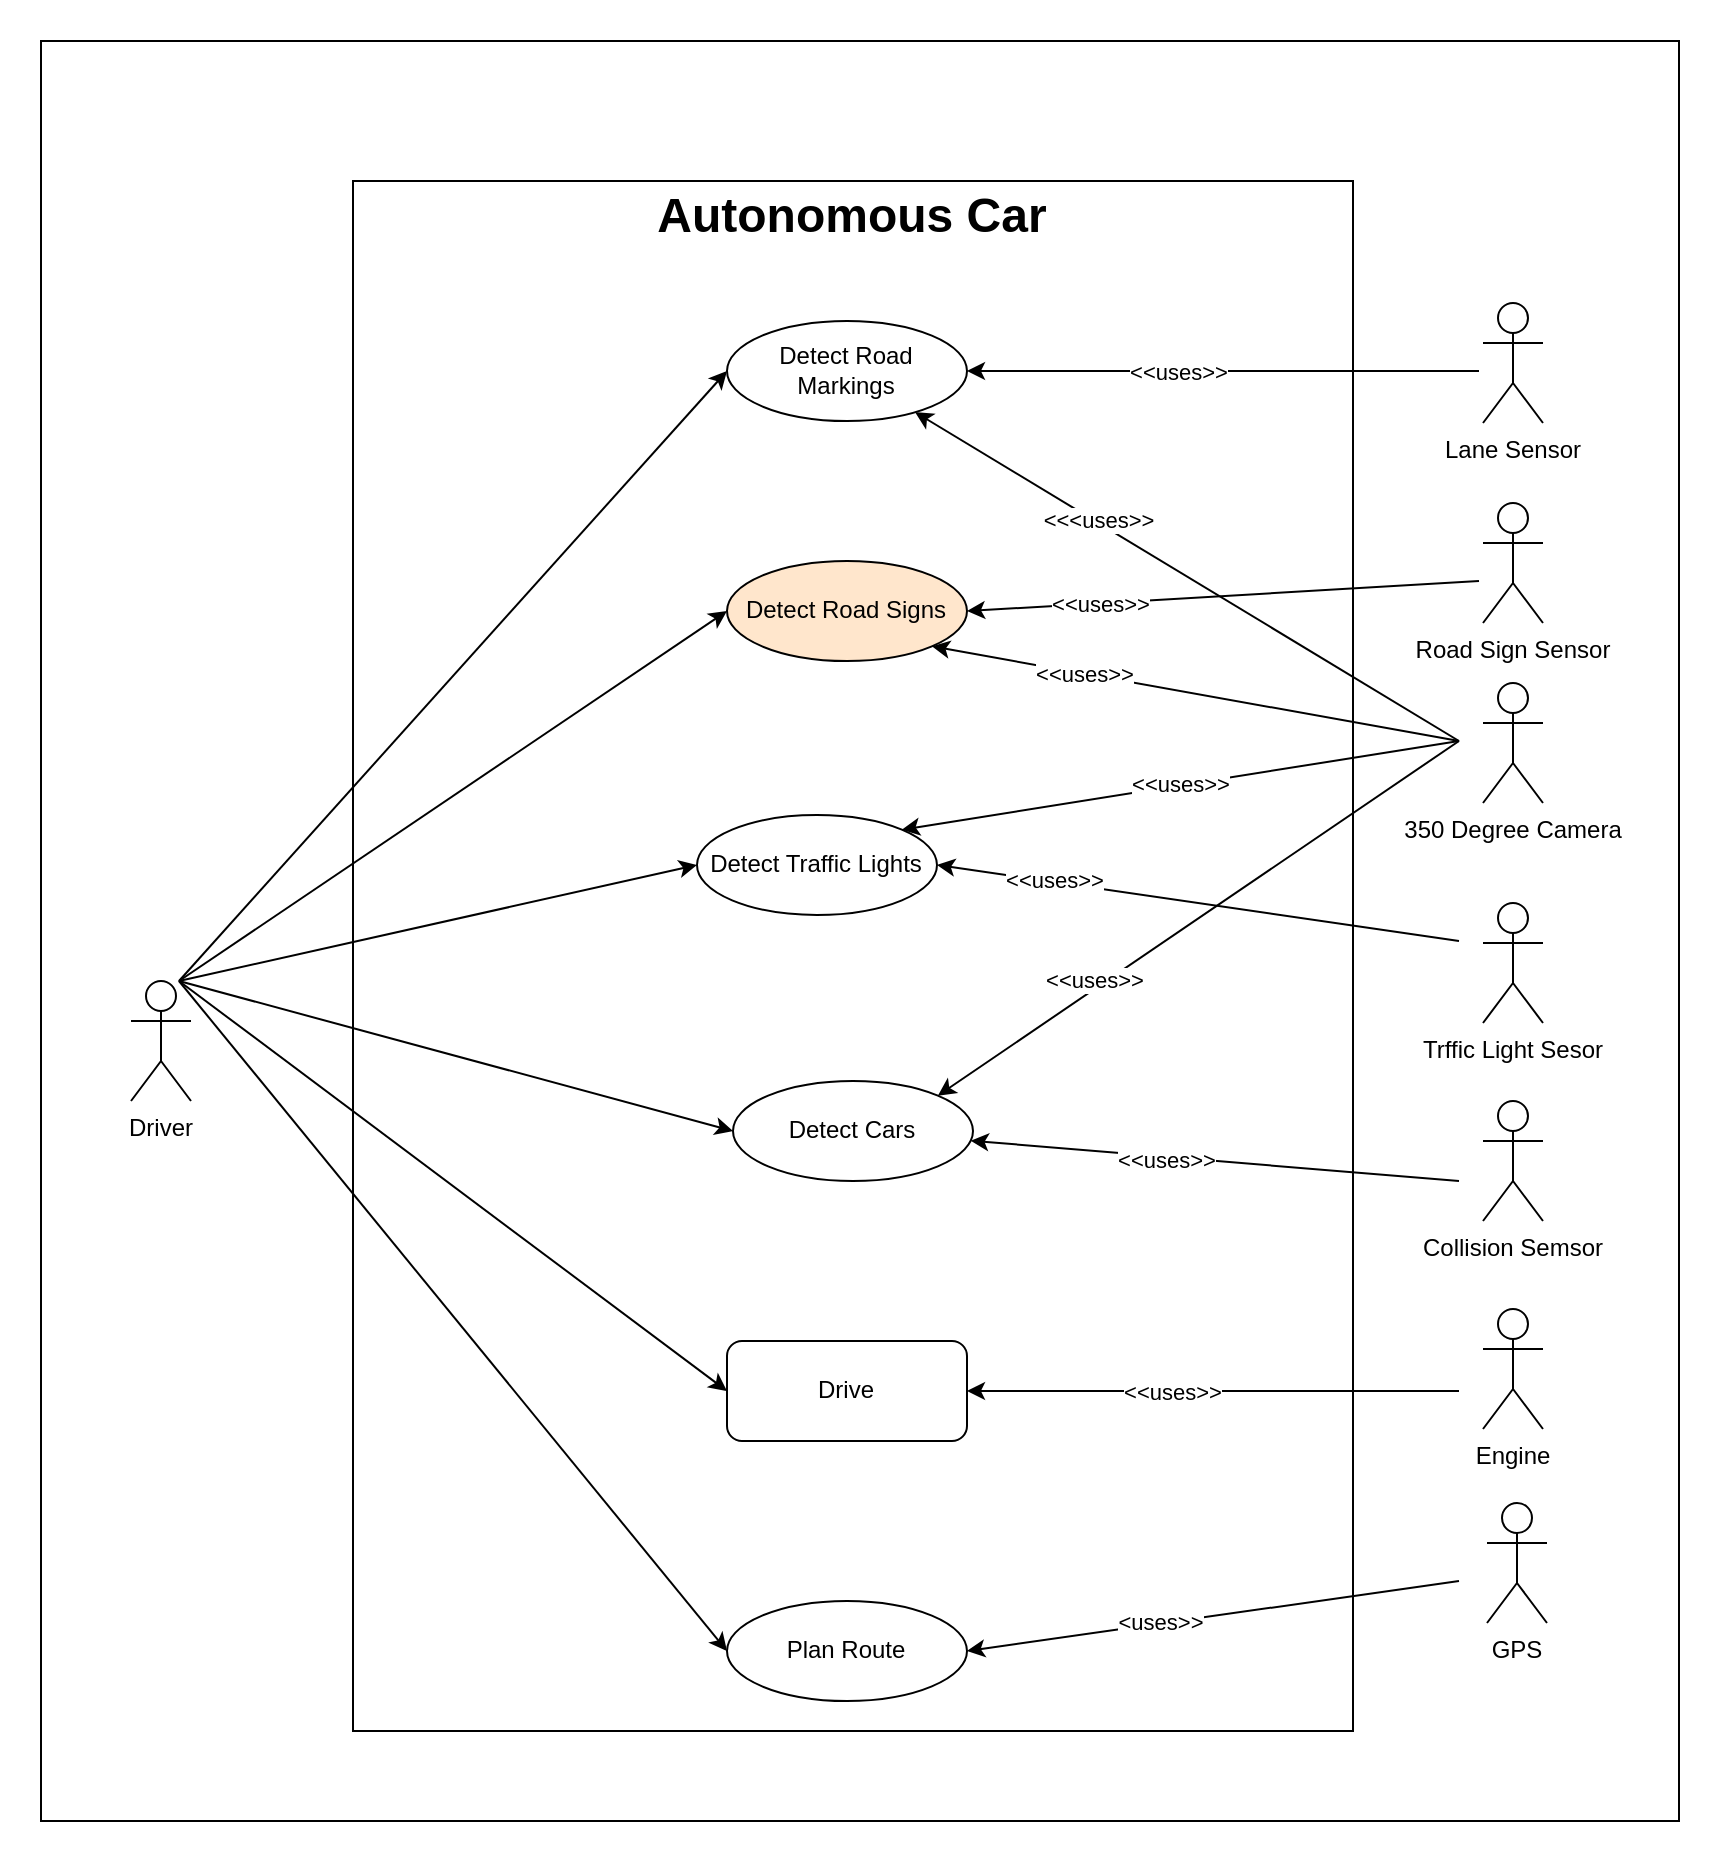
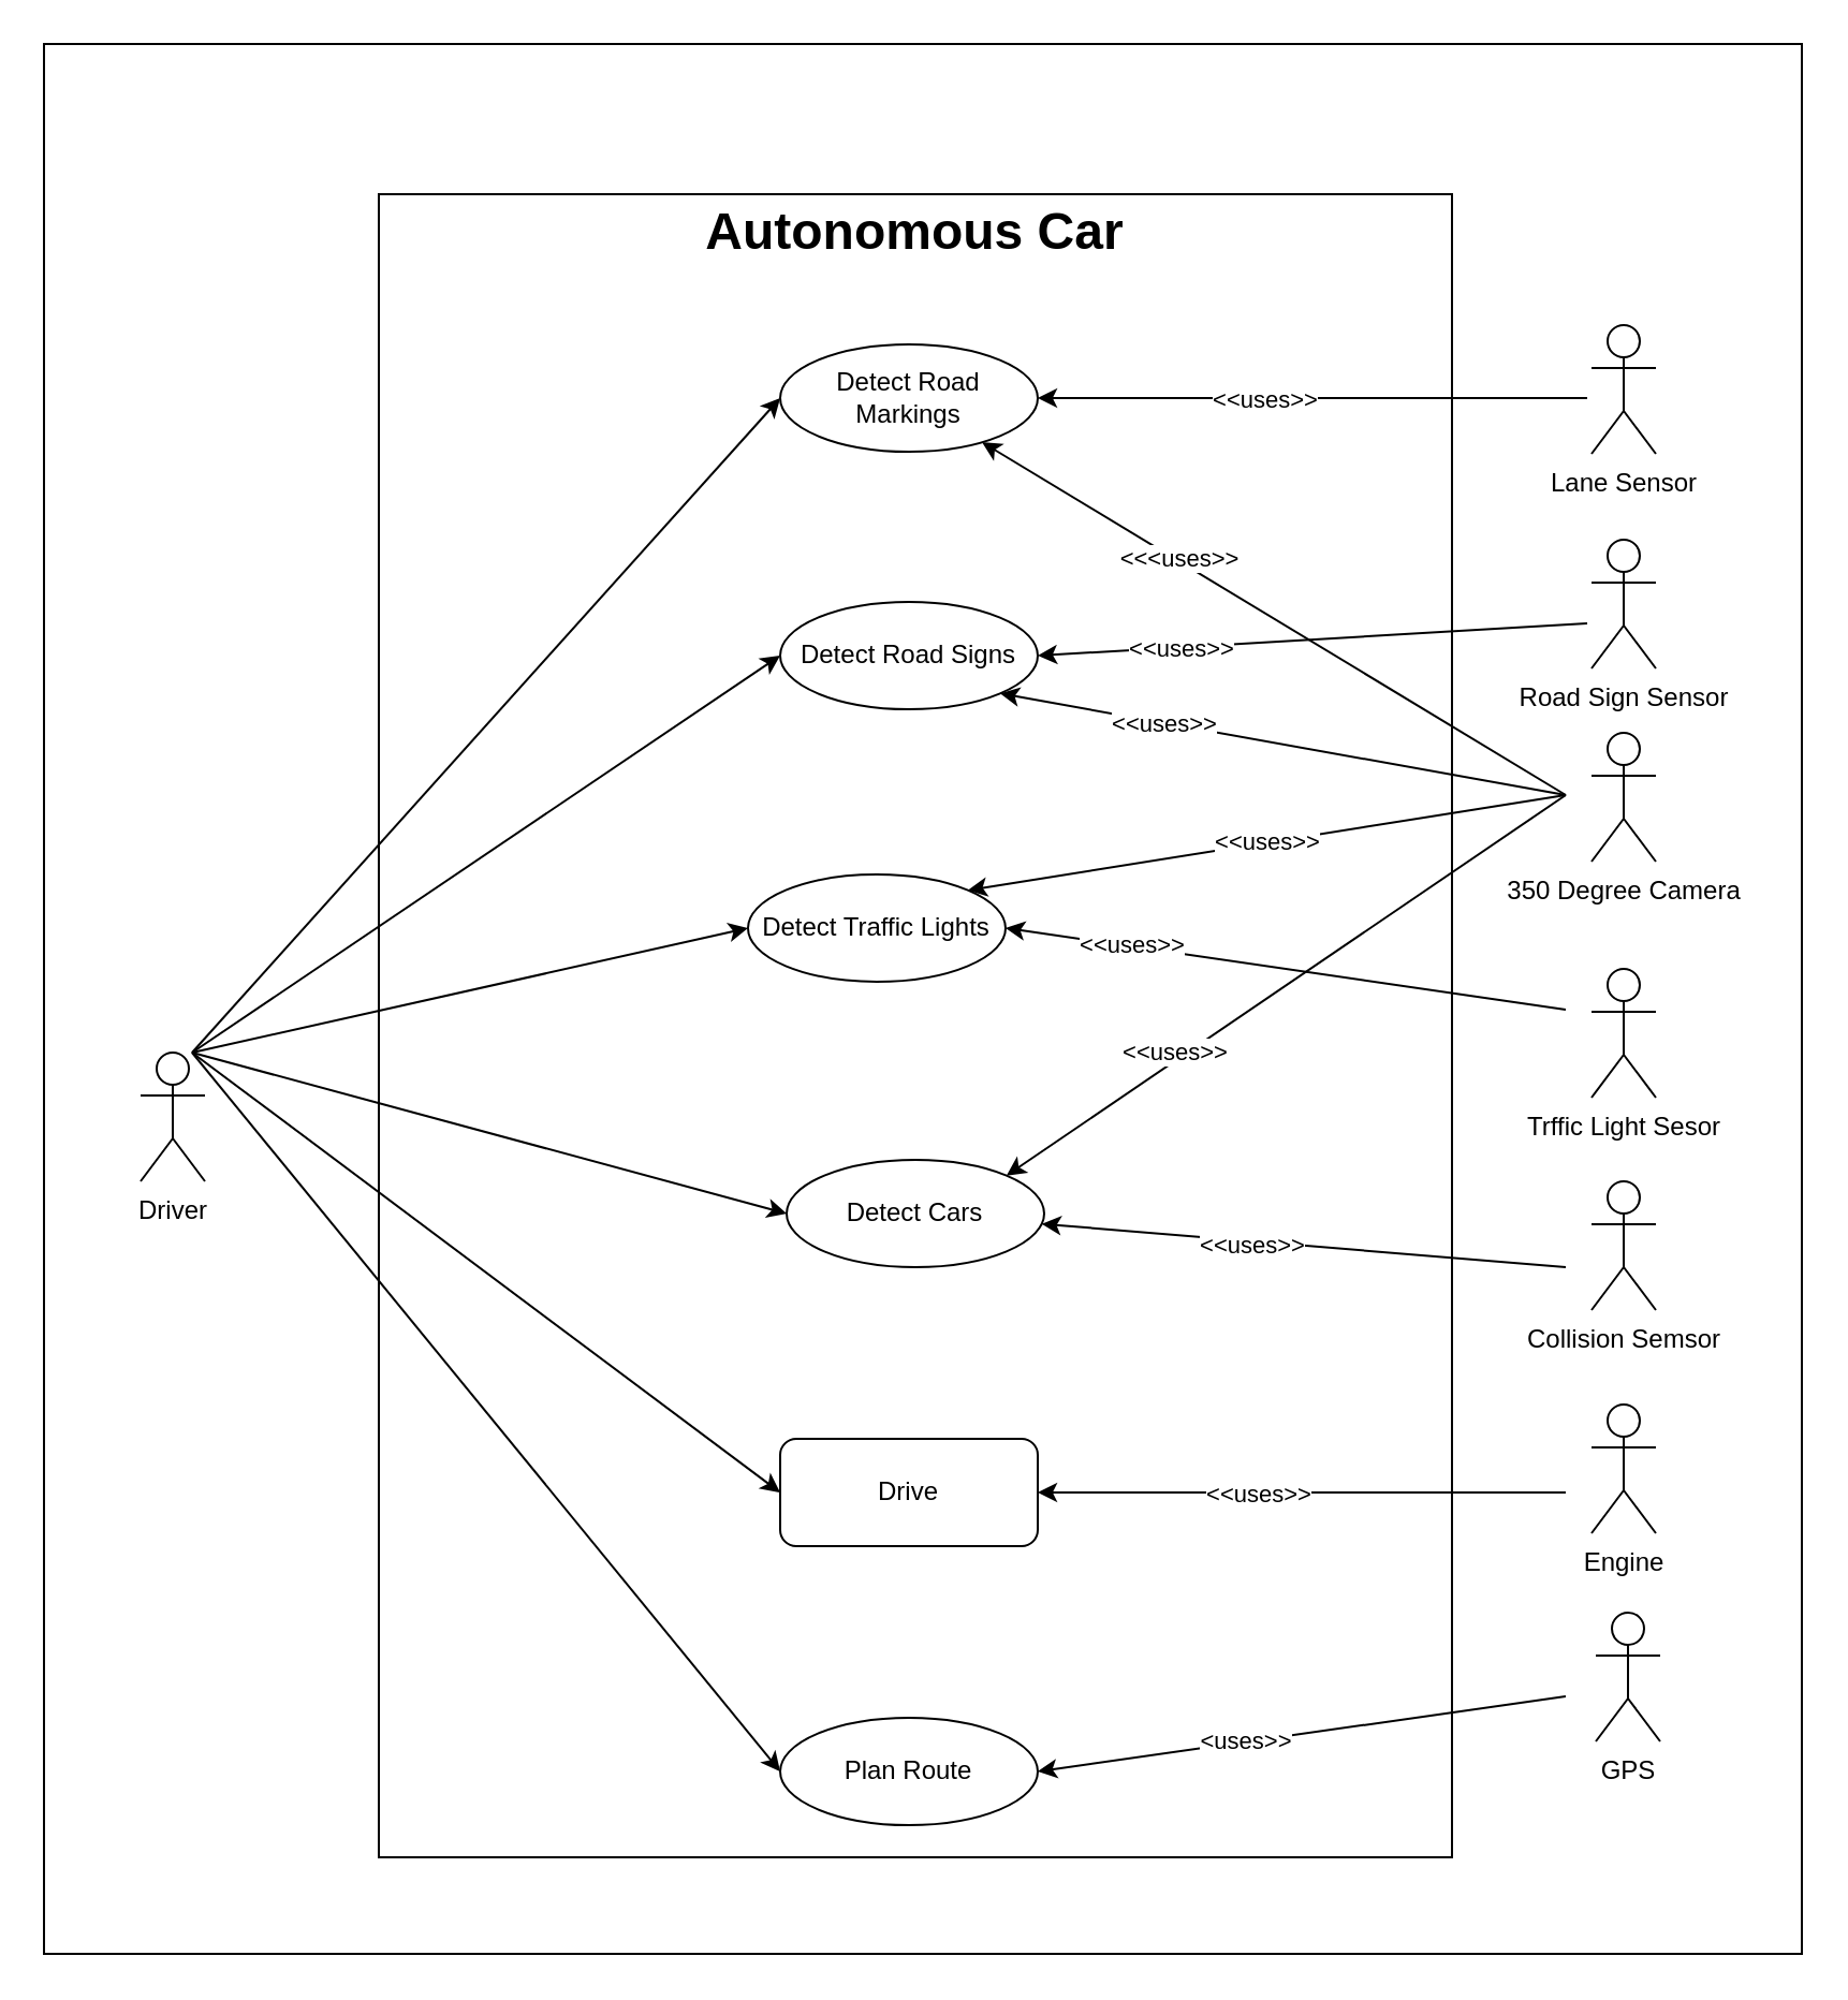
  <mxCell id="0" />
  <mxCell id="1" parent="0" />
  <mxCell id="2" value="" style="rounded=0;whiteSpace=wrap;html=1;" parent="1" vertex="1"><mxGeometry x="20" y="20" width="819" height="890" as="geometry" /></mxCell>
  <mxCell id="3" value="" style="whiteSpace=wrap;html=1;aspect=fixed;rotation=0;" parent="1" vertex="1"><mxGeometry x="176" y="90" width="500" height="775" as="geometry" /></mxCell>
  <mxCell id="4" value="Driver" style="shape=umlActor;verticalLabelPosition=bottom;verticalAlign=top;html=1;outlineConnect=0;" parent="1" vertex="1"><mxGeometry x="65" y="490" width="30" height="60" as="geometry" /></mxCell>
  <mxCell id="5" value="Trffic Light Sesor" style="shape=umlActor;verticalLabelPosition=bottom;verticalAlign=top;html=1;outlineConnect=0;" parent="1" vertex="1"><mxGeometry x="741" y="451" width="30" height="60" as="geometry" /></mxCell>
  <mxCell id="6" value="350 Degree Camera" style="shape=umlActor;verticalLabelPosition=bottom;verticalAlign=top;html=1;outlineConnect=0;" parent="1" vertex="1"><mxGeometry x="741" y="341" width="30" height="60" as="geometry" /></mxCell>
  <mxCell id="7" value="Road Sign Sensor" style="shape=umlActor;verticalLabelPosition=bottom;verticalAlign=top;html=1;outlineConnect=0;" parent="1" vertex="1"><mxGeometry x="741" y="251" width="30" height="60" as="geometry" /></mxCell>
  <mxCell id="8" value="Lane Sensor" style="shape=umlActor;verticalLabelPosition=bottom;verticalAlign=top;html=1;outlineConnect=0;" parent="1" vertex="1"><mxGeometry x="741" y="151" width="30" height="60" as="geometry" /></mxCell>
  <mxCell id="9" value="Collision Semsor" style="shape=umlActor;verticalLabelPosition=bottom;verticalAlign=top;html=1;outlineConnect=0;" parent="1" vertex="1"><mxGeometry x="741" y="550" width="30" height="60" as="geometry" /></mxCell>
  <mxCell id="10" value="GPS" style="shape=umlActor;verticalLabelPosition=bottom;verticalAlign=top;html=1;outlineConnect=0;" parent="1" vertex="1"><mxGeometry x="743" y="751" width="30" height="60" as="geometry" /></mxCell>
  <mxCell id="11" value="Engine" style="shape=umlActor;verticalLabelPosition=bottom;verticalAlign=top;html=1;outlineConnect=0;" parent="1" vertex="1"><mxGeometry x="741" y="654" width="30" height="60" as="geometry" /></mxCell>
  <mxCell id="12" value="&lt;b&gt;&lt;font style=&quot;font-size: 24px;&quot;&gt;Autonomous Car&lt;/font&gt;&lt;/b&gt;" style="text;html=1;strokeColor=none;fillColor=none;align=center;verticalAlign=middle;whiteSpace=wrap;rounded=0;" parent="1" vertex="1"><mxGeometry x="201" y="93" width="450" height="30" as="geometry" /></mxCell>
  <mxCell id="13" value="Detect Road Markings" style="ellipse;whiteSpace=wrap;html=1;rotation=0;" parent="1" vertex="1"><mxGeometry x="363" y="160" width="120" height="50" as="geometry" /></mxCell>
  <mxCell id="14" value="Detect Cars" style="ellipse;whiteSpace=wrap;html=1;" parent="1" vertex="1"><mxGeometry x="366" y="540" width="120" height="50" as="geometry" /></mxCell>
- <mxCell id="15" value="Detect Road Signs" style="ellipse;whiteSpace=wrap;html=1;rotation=0;fillColor=#ffe6cc;" parent="1" vertex="1"><mxGeometry x="363" y="280" width="120" height="50" as="geometry" /></mxCell>
+ <mxCell id="15" value="Detect Road Signs" style="ellipse;whiteSpace=wrap;html=1;rotation=0;" parent="1" vertex="1"><mxGeometry x="363" y="280" width="120" height="50" as="geometry" /></mxCell>
  <mxCell id="16" value="Detect Traffic Lights" style="ellipse;whiteSpace=wrap;html=1;" parent="1" vertex="1"><mxGeometry x="348" y="407" width="120" height="50" as="geometry" /></mxCell>
  <mxCell id="17" value="Plan Route" style="ellipse;whiteSpace=wrap;html=1;rotation=0;" parent="1" vertex="1"><mxGeometry x="363" y="800" width="120" height="50" as="geometry" /></mxCell>
  <mxCell id="18" value="Drive" style="whiteSpace=wrap;html=1;rounded=1;" parent="1" vertex="1"><mxGeometry x="363" y="670" width="120" height="50" as="geometry" /></mxCell>
  <mxCell id="19" style="edgeStyle=orthogonalEdgeStyle;rounded=0;orthogonalLoop=1;jettySize=auto;html=1;exitX=0.5;exitY=1;exitDx=0;exitDy=0;" parent="1" source="16" target="16" edge="1"><mxGeometry relative="1" as="geometry" /></mxCell>
  <mxCell id="20" value="" style="endArrow=classic;html=1;rounded=0;entryX=0;entryY=0.5;entryDx=0;entryDy=0;" parent="1" target="13" edge="1"><mxGeometry width="50" height="50" relative="1" as="geometry"><mxPoint x="89" y="490" as="sourcePoint" /><mxPoint x="139" y="440" as="targetPoint" /></mxGeometry></mxCell>
  <mxCell id="21" value="" style="endArrow=classic;html=1;rounded=0;entryX=0;entryY=0.5;entryDx=0;entryDy=0;" parent="1" target="15" edge="1"><mxGeometry width="50" height="50" relative="1" as="geometry"><mxPoint x="89" y="490" as="sourcePoint" /><mxPoint x="139" y="440" as="targetPoint" /></mxGeometry></mxCell>
  <mxCell id="22" value="" style="endArrow=classic;html=1;rounded=0;entryX=0;entryY=0.5;entryDx=0;entryDy=0;" parent="1" target="16" edge="1"><mxGeometry width="50" height="50" relative="1" as="geometry"><mxPoint x="89" y="490" as="sourcePoint" /><mxPoint x="139" y="440" as="targetPoint" /></mxGeometry></mxCell>
  <mxCell id="23" value="" style="endArrow=classic;html=1;rounded=0;entryX=0;entryY=0.5;entryDx=0;entryDy=0;" parent="1" target="14" edge="1"><mxGeometry width="50" height="50" relative="1" as="geometry"><mxPoint x="89" y="490" as="sourcePoint" /><mxPoint x="139" y="440" as="targetPoint" /></mxGeometry></mxCell>
  <mxCell id="24" value="" style="endArrow=classic;html=1;rounded=0;entryX=0;entryY=0.5;entryDx=0;entryDy=0;" parent="1" target="18" edge="1"><mxGeometry width="50" height="50" relative="1" as="geometry"><mxPoint x="89" y="490" as="sourcePoint" /><mxPoint x="139" y="440" as="targetPoint" /></mxGeometry></mxCell>
  <mxCell id="25" value="" style="endArrow=classic;html=1;rounded=0;entryX=0;entryY=0.5;entryDx=0;entryDy=0;" parent="1" target="17" edge="1"><mxGeometry width="50" height="50" relative="1" as="geometry"><mxPoint x="89" y="490" as="sourcePoint" /><mxPoint x="139" y="440" as="targetPoint" /></mxGeometry></mxCell>
  <mxCell id="26" value="" style="endArrow=classic;html=1;rounded=0;entryX=1;entryY=0.5;entryDx=0;entryDy=0;" parent="1" target="13" edge="1"><mxGeometry width="50" height="50" relative="1" as="geometry"><mxPoint x="739" y="185" as="sourcePoint" /><mxPoint x="679" y="230" as="targetPoint" /></mxGeometry></mxCell>
  <mxCell id="27" value="&amp;lt;&amp;lt;uses&amp;gt;&amp;gt;" style="edgeLabel;html=1;align=center;verticalAlign=middle;resizable=0;points=[];" parent="26" vertex="1" connectable="0"><mxGeometry x="0.184" relative="1" as="geometry"><mxPoint x="1" as="offset" /></mxGeometry></mxCell>
  <mxCell id="28" value="" style="endArrow=classic;html=1;rounded=0;entryX=1;entryY=0.5;entryDx=0;entryDy=0;" parent="1" target="15" edge="1"><mxGeometry width="50" height="50" relative="1" as="geometry"><mxPoint x="739" y="290" as="sourcePoint" /><mxPoint x="689" y="320" as="targetPoint" /></mxGeometry></mxCell>
  <mxCell id="29" value="&amp;lt;&amp;lt;uses&amp;gt;&amp;gt;" style="edgeLabel;html=1;align=center;verticalAlign=middle;resizable=0;points=[];" parent="28" vertex="1" connectable="0"><mxGeometry x="0.485" relative="1" as="geometry"><mxPoint as="offset" /></mxGeometry></mxCell>
  <mxCell id="30" value="&amp;lt;&amp;lt;uses&amp;gt;&amp;gt;" style="endArrow=classic;html=1;rounded=0;entryX=1;entryY=0.5;entryDx=0;entryDy=0;" parent="1" target="16" edge="1"><mxGeometry x="0.545" y="-1" width="50" height="50" relative="1" as="geometry"><mxPoint x="729" y="470" as="sourcePoint" /><mxPoint x="489" y="570" as="targetPoint" /><mxPoint as="offset" /></mxGeometry></mxCell>
  <mxCell id="31" value="" style="endArrow=classic;html=1;rounded=0;" parent="1" target="14" edge="1"><mxGeometry width="50" height="50" relative="1" as="geometry"><mxPoint x="729" y="590" as="sourcePoint" /><mxPoint x="779" y="540" as="targetPoint" /></mxGeometry></mxCell>
  <mxCell id="32" value="&amp;lt;&amp;lt;uses&amp;gt;&amp;gt;" style="edgeLabel;html=1;align=center;verticalAlign=middle;resizable=0;points=[];" parent="31" vertex="1" connectable="0"><mxGeometry x="0.203" y="2" relative="1" as="geometry"><mxPoint as="offset" /></mxGeometry></mxCell>
  <mxCell id="33" value="&amp;lt;&amp;lt;&amp;lt;uses&amp;gt;&amp;gt;" style="endArrow=classic;html=1;rounded=0;" parent="1" target="13" edge="1"><mxGeometry x="0.327" y="-1" width="50" height="50" relative="1" as="geometry"><mxPoint x="729" y="370" as="sourcePoint" /><mxPoint x="679" y="420" as="targetPoint" /><mxPoint as="offset" /></mxGeometry></mxCell>
  <mxCell id="34" value="" style="endArrow=classic;html=1;rounded=0;entryX=1;entryY=1;entryDx=0;entryDy=0;" parent="1" target="15" edge="1"><mxGeometry width="50" height="50" relative="1" as="geometry"><mxPoint x="729" y="370" as="sourcePoint" /><mxPoint x="779" y="320" as="targetPoint" /></mxGeometry></mxCell>
  <mxCell id="35" value="&amp;lt;&amp;lt;uses&amp;gt;&amp;gt;" style="edgeLabel;html=1;align=center;verticalAlign=middle;resizable=0;points=[];" parent="34" vertex="1" connectable="0"><mxGeometry x="0.426" relative="1" as="geometry"><mxPoint as="offset" /></mxGeometry></mxCell>
  <mxCell id="36" value="&amp;lt;&amp;lt;uses&amp;gt;&amp;gt;" style="endArrow=classic;html=1;rounded=0;entryX=1;entryY=0;entryDx=0;entryDy=0;" parent="1" target="16" edge="1"><mxGeometry width="50" height="50" relative="1" as="geometry"><mxPoint x="729" y="370" as="sourcePoint" /><mxPoint x="779" y="320" as="targetPoint" /></mxGeometry></mxCell>
  <mxCell id="37" value="&amp;lt;&amp;lt;uses&amp;gt;&amp;gt;" style="endArrow=classic;html=1;rounded=0;entryX=1;entryY=0;entryDx=0;entryDy=0;" parent="1" target="14" edge="1"><mxGeometry x="0.374" y="-2" width="50" height="50" relative="1" as="geometry"><mxPoint x="729" y="370" as="sourcePoint" /><mxPoint x="779" y="320" as="targetPoint" /><mxPoint x="-1" as="offset" /></mxGeometry></mxCell>
  <mxCell id="38" value="" style="endArrow=classic;html=1;rounded=0;entryX=1;entryY=0.5;entryDx=0;entryDy=0;" parent="1" target="18" edge="1"><mxGeometry width="50" height="50" relative="1" as="geometry"><mxPoint x="729" y="695" as="sourcePoint" /><mxPoint x="779" y="640" as="targetPoint" /></mxGeometry></mxCell>
  <mxCell id="39" value="&amp;lt;&amp;lt;uses&amp;gt;&amp;gt;" style="edgeLabel;html=1;align=center;verticalAlign=middle;resizable=0;points=[];" parent="38" vertex="1" connectable="0"><mxGeometry x="0.168" relative="1" as="geometry"><mxPoint as="offset" /></mxGeometry></mxCell>
  <mxCell id="40" value="" style="endArrow=classic;html=1;rounded=0;entryX=1;entryY=0.5;entryDx=0;entryDy=0;" parent="1" target="17" edge="1"><mxGeometry width="50" height="50" relative="1" as="geometry"><mxPoint x="729" y="790" as="sourcePoint" /><mxPoint x="779" y="740" as="targetPoint" /></mxGeometry></mxCell>
  <mxCell id="41" value="&amp;lt;uses&amp;gt;&amp;gt;" style="edgeLabel;html=1;align=center;verticalAlign=middle;resizable=0;points=[];" parent="40" vertex="1" connectable="0"><mxGeometry x="-0.113" y="-2" relative="1" as="geometry"><mxPoint x="-40" y="7" as="offset" /></mxGeometry></mxCell>
